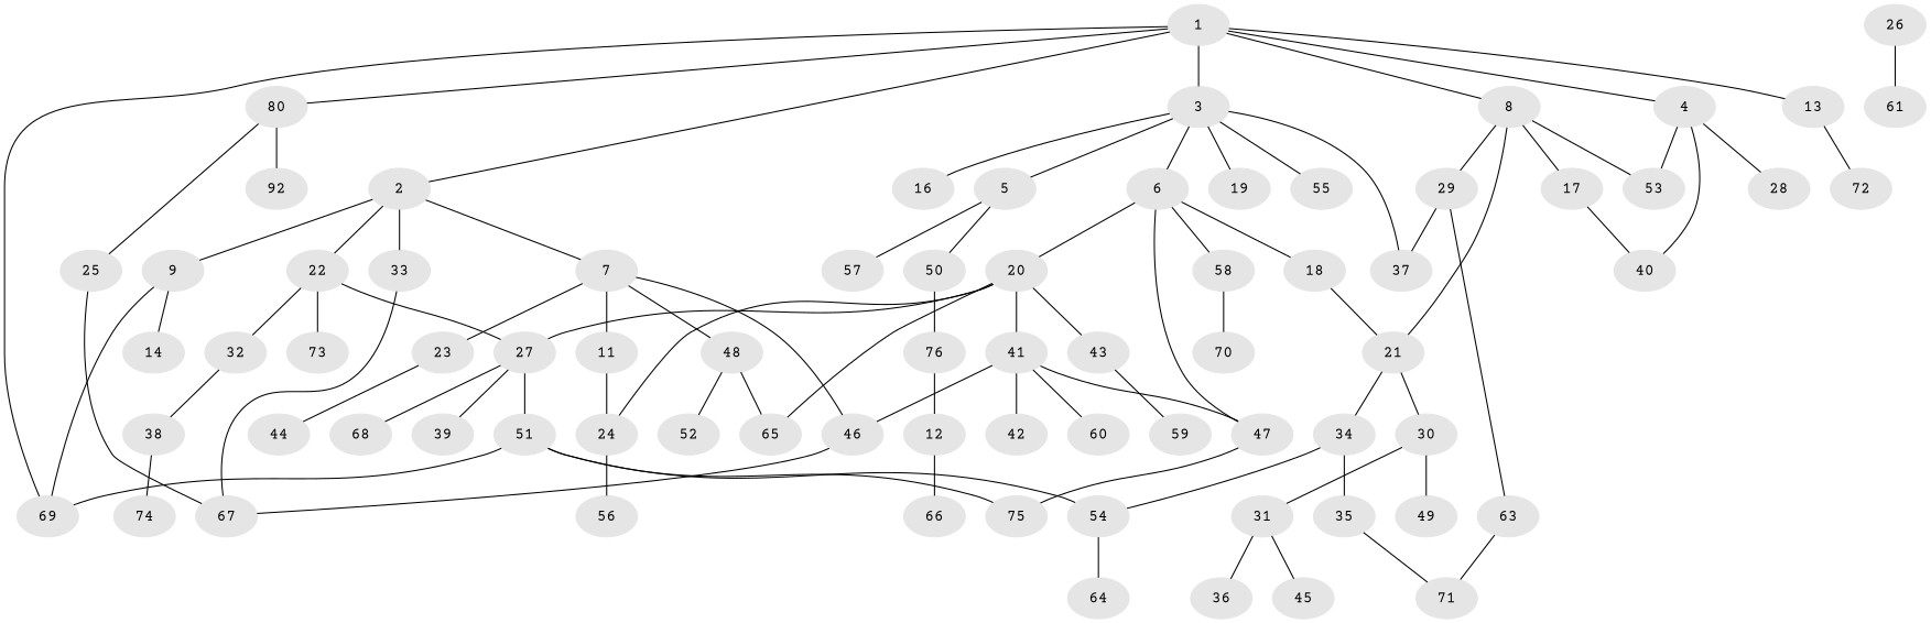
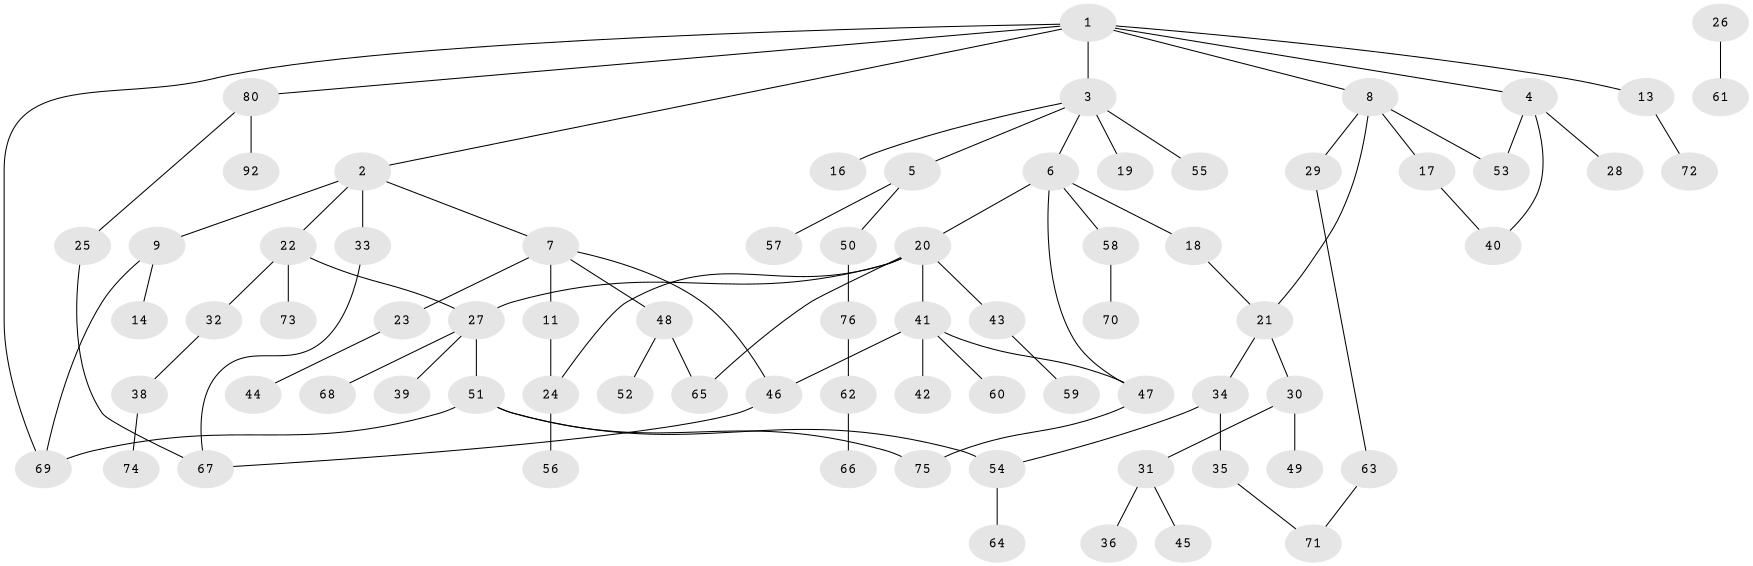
  graph {
    fontname="Courier Prime"
    node [color=gray90 fontname="Courier Prime" style=filled]
    edge [fontname="Courier Prime"]
    1
    2
    3
    4
    8
    n6 [label=80]
    13
    69
    7
    9
    22
    33
    5
    6
    16
    19
-   37
    55
    28
    40
    53
    17
    21
    29
    n25 [label=92]
    25
    72
    11
    23
    46
    48
    14
    27
    32
    73
    67
    50
    57
    18
    20
    47
    58
    76
    24
    41
    43
    65
    75
    70
    44
    52
    30
    34
    63
    56
    26
    61
    39
    51
    68
    42
    60
    59
    31
    49
    35
    54
    38
-   62 [label=12]
+   62
    66
    71
    36
    45
    74
    64
    1 -- 2
    1 -- 3
    1 -- 4
    1 -- 8
    1 -- n6
    1 -- 13
    1 -- 69
    2 -- 7
    2 -- 9
    2 -- 22
    2 -- 33
    3 -- 5
    3 -- 6
    3 -- 16
    3 -- 19
-   3 -- 37
    3 -- 55
    4 -- 28
    4 -- 40
    4 -- 53
    8 -- 53
    8 -- 17
    8 -- 21
    8 -- 29
    n6 -- n25
    n6 -- 25
    13 -- 72
    7 -- 11
    7 -- 23
    7 -- 46
    7 -- 48
    9 -- 69
    9 -- 14
    22 -- 27
    22 -- 32
    22 -- 73
    33 -- 67
    5 -- 50
    5 -- 57
    6 -- 18
    6 -- 20
    6 -- 47
    6 -- 58
    17 -- 40
    21 -- 30
    21 -- 34
-   29 -- 37
    29 -- 63
    25 -- 67
    11 -- 24
    23 -- 44
    46 -- 67
    48 -- 65
    48 -- 52
    27 -- 39
    27 -- 51
    27 -- 68
    32 -- 38
    50 -- 76
    18 -- 21
    20 -- 27
    20 -- 24
    20 -- 41
    20 -- 43
    20 -- 65
    47 -- 75
    58 -- 70
    76 -- 62
    24 -- 56
    41 -- 46
    41 -- 47
    41 -- 42
    41 -- 60
    43 -- 59
    30 -- 31
    30 -- 49
    34 -- 35
    34 -- 54
    63 -- 71
    26 -- 61
    51 -- 69
    51 -- 75
    51 -- 54
    31 -- 36
    31 -- 45
    35 -- 71
    54 -- 64
    38 -- 74
    62 -- 66
  }
